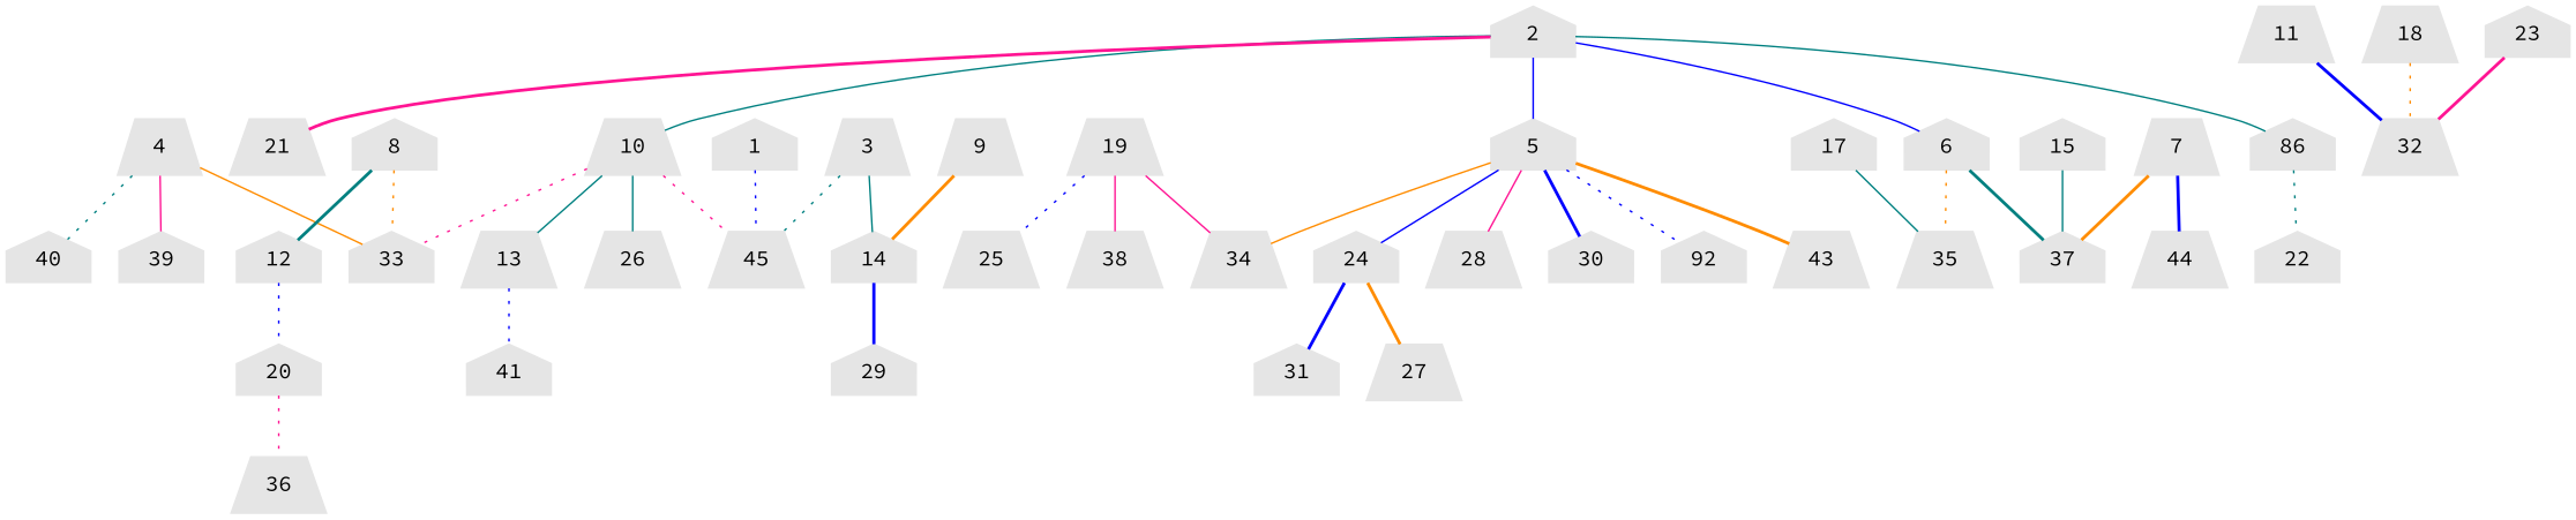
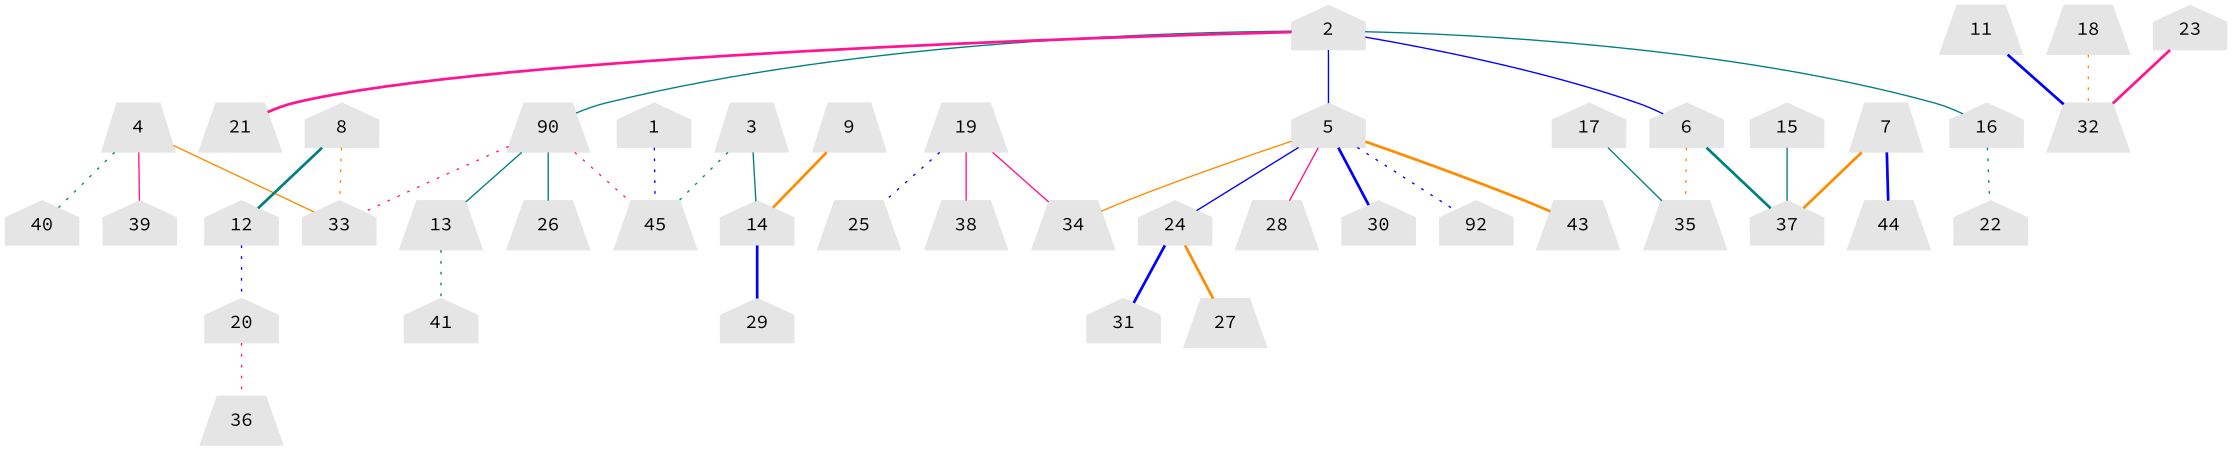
  graph {
    fontname="Source Code Pro"
    node [color=gray90 fontname="Source Code Pro" shape=house style=filled]
    edge [color=teal fontname="Source Code Pro" style=solid weight=1.0]
    45 [shape=trapezium]
    1
    2
    5
    6
-   10 [shape=trapezium]
-   16 [label=86]
+   10 [shape=trapezium label=90]
+   16
    21 [shape=trapezium]
    24
    28 [shape=trapezium]
    30
    34 [shape=trapezium]
    n13 [label=92]
    43 [shape=trapezium]
    35 [shape=trapezium]
    37
    33
    13 [shape=trapezium]
    26 [shape=trapezium]
    22
    3 [shape=trapezium]
    14
    29
    4 [shape=trapezium]
    39
    40
    27 [shape=trapezium]
    31
    7 [shape=trapezium]
    44 [shape=trapezium]
    8
    12
    20
    9 [shape=trapezium]
    41
    32 [shape=trapezium]
    11 [shape=trapezium]
    36 [shape=trapezium]
    15
    17
    18 [shape=trapezium]
    19 [shape=trapezium]
    25 [shape=trapezium]
    38 [shape=trapezium]
    23
    1 -- 45 [color=blue style=dotted]
    2 -- 5 [color=blue]
    2 -- 6 [color=blue]
    2 -- 10
    2 -- 16
    2 -- 21 [color=deeppink style=bold]
    5 -- 24 [color=blue]
    5 -- 28 [color=deeppink]
    5 -- 30 [color=blue style=bold]
    5 -- 34 [color=darkorange]
    5 -- n13 [color=blue style=dotted]
    5 -- 43 [color=darkorange style=bold]
    6 -- 35 [color=darkorange style=dotted]
    6 -- 37 [style=bold]
    10 -- 45 [color=deeppink style=dotted]
    10 -- 33 [color=deeppink style=dotted]
    10 -- 13
    10 -- 26
    16 -- 22 [style=dotted]
    24 -- 27 [color=darkorange style=bold]
    24 -- 31 [color=blue style=bold]
-   13 -- 41 [color=blue style=dotted]
+   13 -- 41 [style=dotted]
    3 -- 45 [style=dotted]
    3 -- 14
    14 -- 29 [color=blue style=bold]
    4 -- 33 [color=darkorange]
    4 -- 39 [color=deeppink]
    4 -- 40 [style=dotted]
    7 -- 37 [color=darkorange style=bold]
    7 -- 44 [color=blue style=bold]
    8 -- 33 [color=darkorange style=dotted]
    8 -- 12 [style=bold]
    12 -- 20 [color=blue style=dotted]
    20 -- 36 [color=deeppink style=dotted]
    9 -- 14 [color=darkorange style=bold]
    11 -- 32 [color=blue style=bold]
    15 -- 37
    17 -- 35
    18 -- 32 [color=darkorange style=dotted]
    19 -- 34 [color=deeppink]
    19 -- 25 [color=blue style=dotted]
    19 -- 38 [color=deeppink]
    23 -- 32 [color=deeppink style=bold]
  }
